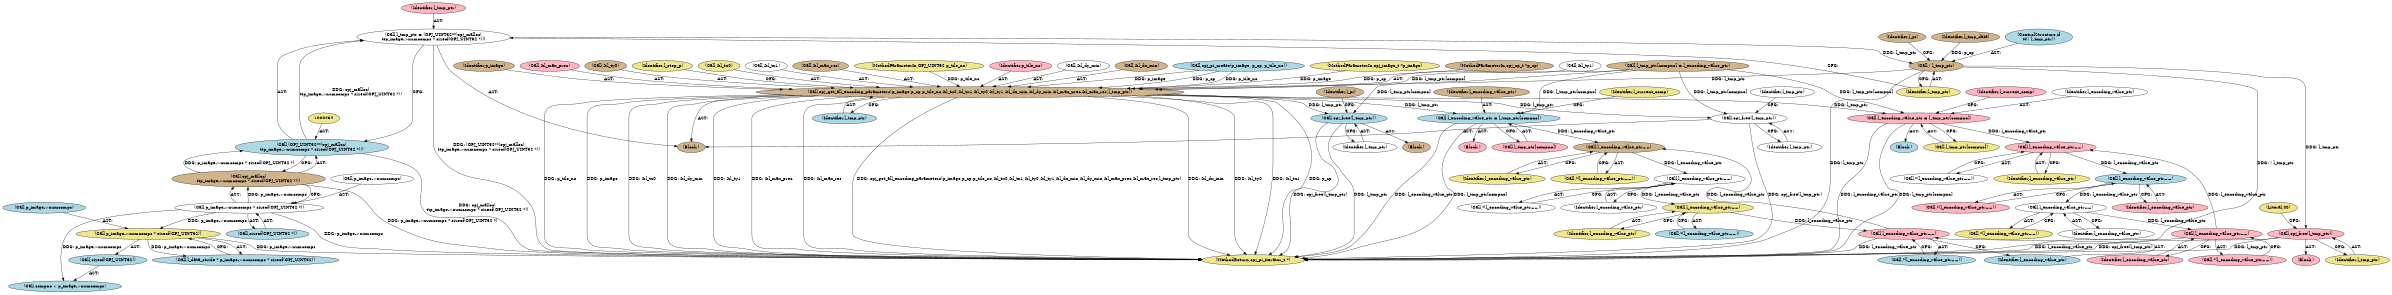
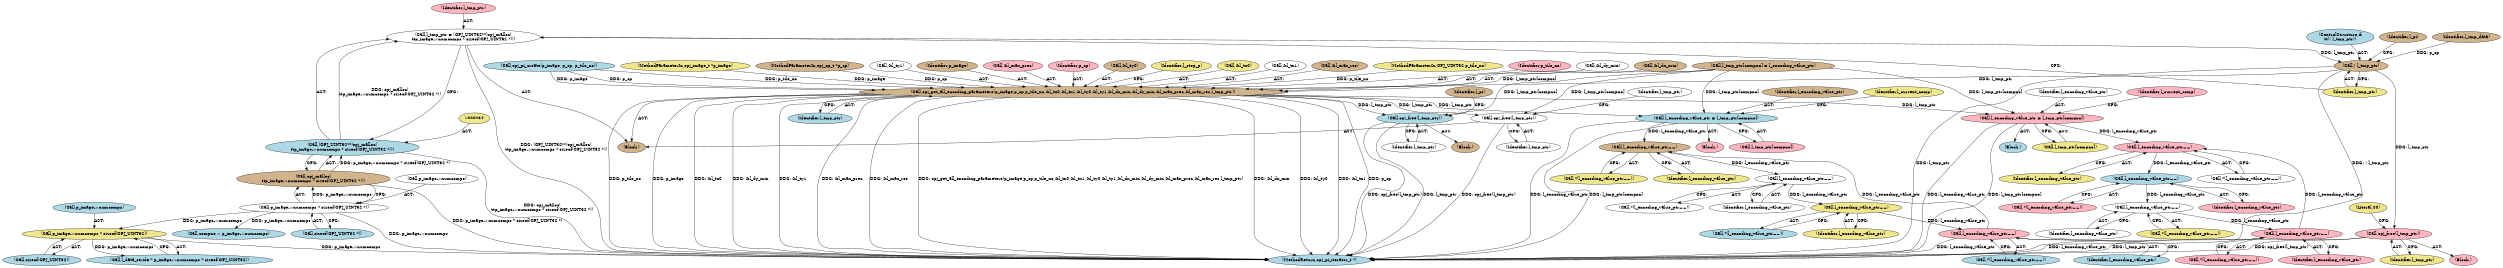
  digraph {
    fontname="DejaVu Serif"
    node [fillcolor=white fontname="DejaVu Serif" style=filled]
    edge [fontname="DejaVu Serif"]
    n1 [label="(Call,l_tmp_ptr = (OPJ_UINT32**)opj_malloc(\n\t\tp_image->numcomps * sizeof(OPJ_UINT32 *)))"]
    n2 [fillcolor=lightblue label="(Call,(OPJ_UINT32**)opj_malloc(\n\t\tp_image->numcomps * sizeof(OPJ_UINT32 *)))"]
    n3 [fillcolor=tan label="(Call,! l_tmp_ptr)"]
-   n4 [fillcolor=khaki label="(MethodReturn,opj_pi_iterator_t *)"]
+   n4 [fillcolor=lightblue label="(MethodReturn,opj_pi_iterator_t *)"]
    n5 [fillcolor=tan label="(Block,)"]
    n6 [fillcolor=tan label="(Call,opj_malloc(\n\t\tp_image->numcomps * sizeof(OPJ_UINT32 *)))"]
    n7 [fillcolor=lightpink label="(Call,opj_free(l_tmp_ptr))"]
    n8 [fillcolor=tan label="(Call,opj_get_all_encoding_parameters(p_image,p_cp,p_tile_no,&l_tx0,&l_tx1,&l_ty0,&l_ty1,&l_dx_min,&l_dy_min,&l_max_prec,&l_max_res,l_tmp_ptr))"]
    n9 [fillcolor=khaki label="(Identifier,l_tmp_ptr)"]
    n10 [label="(Call,p_image->numcomps * sizeof(OPJ_UINT32 *))"]
    n11 [fillcolor=lightblue label="(Call,compno < p_image->numcomps)"]
    n12 [fillcolor=lightblue label="(Call,sizeof(OPJ_UINT32 *))"]
    n13 [fillcolor=khaki label="(Call,p_image->numcomps * sizeof(OPJ_UINT32))"]
    n14 [fillcolor=lightblue label="(Call,l_data_stride * p_image->numcomps * sizeof(OPJ_UINT32))"]
    n15 [fillcolor=lightblue label="(Call,sizeof(OPJ_UINT32))"]
    n16 [fillcolor=khaki label="(Identifier,l_tmp_ptr)"]
    n17 [fillcolor=lightpink label="(Block,)"]
    n18 [fillcolor=lightblue label="(Call,opj_free(l_tmp_ptr))"]
    n19 [fillcolor=lightblue label="(Call,l_encoding_value_ptr = l_tmp_ptr[compno])"]
    n20 [fillcolor=lightpink label="(Call,l_encoding_value_ptr = l_tmp_ptr[compno])"]
    n21 [label="(Call,opj_free(l_tmp_ptr))"]
    n22 [fillcolor=lightblue label="(Identifier,l_tmp_ptr)"]
    n23 [fillcolor=lightblue label="(ControlStructure,if\n\t\t(! l_tmp_ptr))"]
    n24 [label="(Identifier,l_tmp_ptr)"]
    n25 [fillcolor=tan label="(Block,)"]
    n26 [fillcolor=tan label="(Call,l_encoding_value_ptr++)"]
    n27 [fillcolor=lightpink label="(Block,)"]
    n28 [fillcolor=lightpink label="(Call,l_tmp_ptr[compno])"]
    n29 [fillcolor=lightpink label="(Call,l_encoding_value_ptr++)"]
    n30 [fillcolor=khaki label="(Call,l_tmp_ptr[compno])"]
    n31 [fillcolor=lightblue label="(Block,)"]
    n32 [label="(Identifier,l_tmp_ptr)"]
    n33 [label="(Call,l_encoding_value_ptr++)"]
    n34 [fillcolor=khaki label="(Identifier,l_encoding_value_ptr)"]
    n35 [fillcolor=khaki label="(Call,*(l_encoding_value_ptr++))"]
    n36 [fillcolor=khaki label="(Call,l_encoding_value_ptr++)"]
    n37 [label="(Identifier,l_encoding_value_ptr)"]
    n38 [label="(Call,*(l_encoding_value_ptr++))"]
    n39 [fillcolor=lightpink label="(Call,l_encoding_value_ptr++)"]
    n40 [fillcolor=khaki label="(Identifier,l_encoding_value_ptr)"]
    n41 [fillcolor=lightblue label="(Call,*(l_encoding_value_ptr++))"]
    n42 [fillcolor=lightblue label="(Identifier,l_encoding_value_ptr)"]
    n43 [fillcolor=lightblue label="(Call,*(l_encoding_value_ptr++))"]
    n44 [fillcolor=lightblue label="(Call,l_encoding_value_ptr++)"]
    n45 [label="(Call,*(l_encoding_value_ptr++))"]
    n46 [fillcolor=khaki label="(Identifier,l_encoding_value_ptr)"]
    n47 [label="(Call,l_encoding_value_ptr++)"]
    n48 [fillcolor=lightpink label="(Identifier,l_encoding_value_ptr)"]
    n49 [fillcolor=lightpink label="(Call,*(l_encoding_value_ptr++))"]
    n50 [fillcolor=lightpink label="(Call,l_encoding_value_ptr++)"]
    n51 [fillcolor=khaki label="(Call,*(l_encoding_value_ptr++))"]
    n52 [label="(Identifier,l_encoding_value_ptr)"]
    n53 [fillcolor=lightpink label="(Call,*(l_encoding_value_ptr++))"]
    n54 [fillcolor=lightpink label="(Identifier,l_encoding_value_ptr)"]
    n55 [fillcolor=lightpink label="(Identifier,l_current_comp)"]
    n56 [label="(Identifier,l_tmp_ptr)"]
+   n57 [fillcolor=lightpink label="(Identifier,p_cp)"]
    n58 [fillcolor=tan label="(Call,&l_ty0)"]
    n59 [fillcolor=lightpink label="(Identifier,l_tmp_ptr)"]
    n60 [fillcolor=tan label="(Identifier,l_encoding_value_ptr)"]
    n61 [fillcolor=tan label="(Identifier,l_pi)"]
    n62 [fillcolor=khaki label="(Identifier,l_step_p)"]
    n63 [fillcolor=khaki label="(Literal,00)"]
    n64 [fillcolor=khaki label="(Call,&l_tx0)"]
    n65 [label="(Call,&l_tx1)"]
    n66 [fillcolor=tan label="(Call,&l_max_res)"]
    n67 [fillcolor=khaki label="(MethodParameterIn,OPJ_UINT32 p_tile_no)"]
    n68 [fillcolor=tan label="(Call,l_tmp_ptr[compno] = l_encoding_value_ptr)"]
    n69 [fillcolor=tan label="(Identifier,l_tmp_data)"]
    n70 [label="(Call,p_image->numcomps)"]
    n71 [fillcolor=lightblue label="(Call,p_image->numcomps)"]
    n72 [fillcolor=lightpink label="(Identifier,p_tile_no)"]
    n73 [label="(Call,&l_dy_min)"]
    n74 [fillcolor=tan label="(Call,&l_dx_min)"]
    n75 [fillcolor=lightblue label="(Call,opj_pi_create(p_image, p_cp, p_tile_no))"]
    n76 [fillcolor=khaki label="(MethodParameterIn,opj_image_t *p_image)"]
    n77 [fillcolor=tan label="(MethodParameterIn,opj_cp_t *p_cp)"]
    n78 [label="(Call,&l_ty1)"]
    n79 [fillcolor=khaki label="(Identifier,l_current_comp)"]
    n80 [fillcolor=tan label="(Identifier,l_pi)"]
    n81 [label="(Identifier,l_encoding_value_ptr)"]
    n82 [fillcolor=tan label="(Identifier,p_image)"]
    n83 [fillcolor=lightpink label="(Call,&l_max_prec)"]
    1000234 [fillcolor=khaki]
    n1 -> n2 [label="CFG: "]
    n1 -> n3 [label="DDG: l_tmp_ptr"]
    n1 -> n4 [label="DDG: (OPJ_UINT32**)opj_malloc(\n\t\tp_image->numcomps * sizeof(OPJ_UINT32 *))"]
    n1 -> n5 [label="AST: "]
    n2 -> n1 [label="AST: "]
    n2 -> n1 [label="DDG: opj_malloc(\n\t\tp_image->numcomps * sizeof(OPJ_UINT32 *))"]
    n2 -> n4 [label="DDG: opj_malloc(\n\t\tp_image->numcomps * sizeof(OPJ_UINT32 *))"]
    n2 -> n6 [label="CFG: "]
    n3 -> n4 [label="DDG: l_tmp_ptr"]
    n3 -> n4 [label="DDG: ! l_tmp_ptr"]
    n3 -> n7 [label="DDG: l_tmp_ptr"]
    n3 -> n8 [label="DDG: l_tmp_ptr"]
    n3 -> n9 [label="CFG: "]
    n6 -> n2 [label="AST: "]
    n6 -> n2 [label="DDG: p_image->numcomps * sizeof(OPJ_UINT32 *)"]
    n6 -> n4 [label="DDG: p_image->numcomps * sizeof(OPJ_UINT32 *)"]
    n6 -> n10 [label="CFG: "]
    n7 -> n4 [label="DDG: l_tmp_ptr"]
    n7 -> n4 [label="DDG: opj_free(l_tmp_ptr)"]
    n7 -> n16 [label="CFG: "]
    n7 -> n17 [label="AST: "]
    n8 -> n4 [label="DDG: p_cp"]
    n8 -> n4 [label="DDG: p_tile_no"]
    n8 -> n4 [label="DDG: p_image"]
    n8 -> n4 [label="DDG: &l_tx0"]
    n8 -> n4 [label="DDG: &l_dy_min"]
    n8 -> n4 [label="DDG: &l_ty1"]
    n8 -> n4 [label="DDG: &l_max_prec"]
    n8 -> n4 [label="DDG: &l_max_res"]
    n8 -> n4 [label="DDG: opj_get_all_encoding_parameters(p_image,p_cp,p_tile_no,&l_tx0,&l_tx1,&l_ty0,&l_ty1,&l_dx_min,&l_dy_min,&l_max_prec,&l_max_res,l_tmp_ptr)"]
    n8 -> n4 [label="DDG: &l_dx_min"]
    n8 -> n4 [label="DDG: &l_ty0"]
    n8 -> n4 [label="DDG: &l_tx1"]
    n8 -> n5 [label="AST: "]
    n8 -> n18 [label="DDG: l_tmp_ptr"]
    n8 -> n19 [label="DDG: l_tmp_ptr"]
    n8 -> n20 [label="DDG: l_tmp_ptr"]
    n8 -> n21 [label="DDG: l_tmp_ptr"]
    n8 -> n22 [label="CFG: "]
    n9 -> n1 [label="CFG: "]
    n9 -> n3 [label="AST: "]
    n10 -> n4 [label="DDG: p_image->numcomps"]
    n10 -> n6 [label="AST: "]
    n10 -> n6 [label="DDG: p_image->numcomps"]
    n10 -> n11 [label="DDG: p_image->numcomps"]
-   n10 -> n12 [label="AST: "]
+   n10 -> n12 [label="CFG: "]
    n10 -> n13 [label="DDG: p_image->numcomps"]
    n12 -> n10 [label="AST: "]
    n13 -> n4 [label="DDG: p_image->numcomps"]
    n13 -> n14 [label="AST: "]
    n13 -> n14 [label="DDG: p_image->numcomps"]
    n13 -> n15 [label="AST: "]
    n14 -> n13 [label="CFG: "]
-   n15 -> n11 [label="AST: "]
+   n15 -> n13 [label="AST: "]
    n16 -> n7 [label="AST: "]
    n18 -> n4 [label="DDG: opj_free(l_tmp_ptr)"]
    n18 -> n4 [label="DDG: l_tmp_ptr"]
    n18 -> n24 [label="CFG: "]
    n18 -> n25 [label="AST: "]
    n19 -> n4 [label="DDG: l_encoding_value_ptr"]
    n19 -> n4 [label="DDG: l_tmp_ptr[compno]"]
    n19 -> n26 [label="DDG: l_encoding_value_ptr"]
    n19 -> n27 [label="AST: "]
    n19 -> n28 [label="CFG: "]
    n20 -> n4 [label="DDG: l_encoding_value_ptr"]
    n20 -> n4 [label="DDG: l_tmp_ptr[compno]"]
    n20 -> n29 [label="DDG: l_encoding_value_ptr"]
    n20 -> n30 [label="CFG: "]
    n20 -> n31 [label="AST: "]
    n21 -> n4 [label="DDG: opj_free(l_tmp_ptr)"]
    n21 -> n5 [label="AST: "]
    n21 -> n32 [label="CFG: "]
    n22 -> n8 [label="AST: "]
    n23 -> n3 [label="AST: "]
    n24 -> n18 [label="AST: "]
    n26 -> n33 [label="DDG: l_encoding_value_ptr"]
    n26 -> n34 [label="CFG: "]
    n26 -> n35 [label="AST: "]
    n28 -> n19 [label="AST: "]
    n29 -> n44 [label="DDG: l_encoding_value_ptr"]
    n29 -> n45 [label="AST: "]
    n29 -> n46 [label="CFG: "]
    n30 -> n20 [label="AST: "]
    n32 -> n21 [label="AST: "]
    n33 -> n36 [label="DDG: l_encoding_value_ptr"]
    n33 -> n37 [label="CFG: "]
    n33 -> n38 [label="AST: "]
    n34 -> n26 [label="AST: "]
    n35 -> n26 [label="CFG: "]
    n36 -> n39 [label="DDG: l_encoding_value_ptr"]
    n36 -> n40 [label="CFG: "]
    n36 -> n41 [label="AST: "]
    n37 -> n33 [label="AST: "]
    n38 -> n33 [label="CFG: "]
    n39 -> n4 [label="DDG: l_encoding_value_ptr"]
    n39 -> n26 [label="DDG: l_encoding_value_ptr"]
    n39 -> n42 [label="CFG: "]
    n39 -> n43 [label="AST: "]
    n40 -> n36 [label="AST: "]
    n41 -> n36 [label="CFG: "]
    n42 -> n39 [label="AST: "]
    n43 -> n39 [label="CFG: "]
    n44 -> n47 [label="DDG: l_encoding_value_ptr"]
    n44 -> n48 [label="CFG: "]
    n44 -> n49 [label="AST: "]
    n45 -> n29 [label="CFG: "]
    n46 -> n29 [label="AST: "]
    n47 -> n50 [label="DDG: l_encoding_value_ptr"]
    n47 -> n51 [label="AST: "]
    n47 -> n52 [label="CFG: "]
    n48 -> n44 [label="AST: "]
    n49 -> n44 [label="CFG: "]
    n50 -> n4 [label="DDG: l_encoding_value_ptr"]
    n50 -> n29 [label="DDG: l_encoding_value_ptr"]
    n50 -> n53 [label="AST: "]
    n50 -> n54 [label="CFG: "]
    n51 -> n47 [label="CFG: "]
    n52 -> n47 [label="AST: "]
    n53 -> n50 [label="CFG: "]
    n54 -> n50 [label="AST: "]
    n55 -> n20 [label="CFG: "]
    n56 -> n21 [label="CFG: "]
+   n57 -> n8 [label="AST: "]
    n58 -> n8 [label="AST: "]
    n59 -> n1 [label="AST: "]
    n60 -> n19 [label="AST: "]
    n61 -> n3 [label="CFG: "]
    n62 -> n8 [label="CFG: "]
    n63 -> n7 [label="CFG: "]
    n64 -> n8 [label="AST: "]
    n65 -> n8 [label="AST: "]
    n66 -> n8 [label="AST: "]
    n67 -> n8 [label="DDG: p_tile_no"]
    n68 -> n8 [label="DDG: l_tmp_ptr[compno]"]
    n68 -> n18 [label="DDG: l_tmp_ptr[compno]"]
    n68 -> n19 [label="DDG: l_tmp_ptr[compno]"]
    n68 -> n20 [label="DDG: l_tmp_ptr[compno]"]
    n68 -> n21 [label="DDG: l_tmp_ptr[compno]"]
    n69 -> n3 [label="DDG: p_cp"]
    n70 -> n10 [label="AST: "]
    n71 -> n13 [label="AST: "]
    n72 -> n8 [label="AST: "]
    n73 -> n8 [label="AST: "]
    n74 -> n8 [label="AST: "]
    n75 -> n8 [label="DDG: p_image"]
    n75 -> n8 [label="DDG: p_cp"]
    n75 -> n8 [label="DDG: p_tile_no"]
    n76 -> n8 [label="DDG: p_image"]
    n77 -> n8 [label="DDG: p_cp"]
    n78 -> n8 [label="AST: "]
    n79 -> n19 [label="CFG: "]
    n80 -> n18 [label="CFG: "]
    n81 -> n20 [label="AST: "]
    n82 -> n8 [label="AST: "]
    n83 -> n8 [label="AST: "]
    1000234 -> n2 [label="AST: "]
  }
